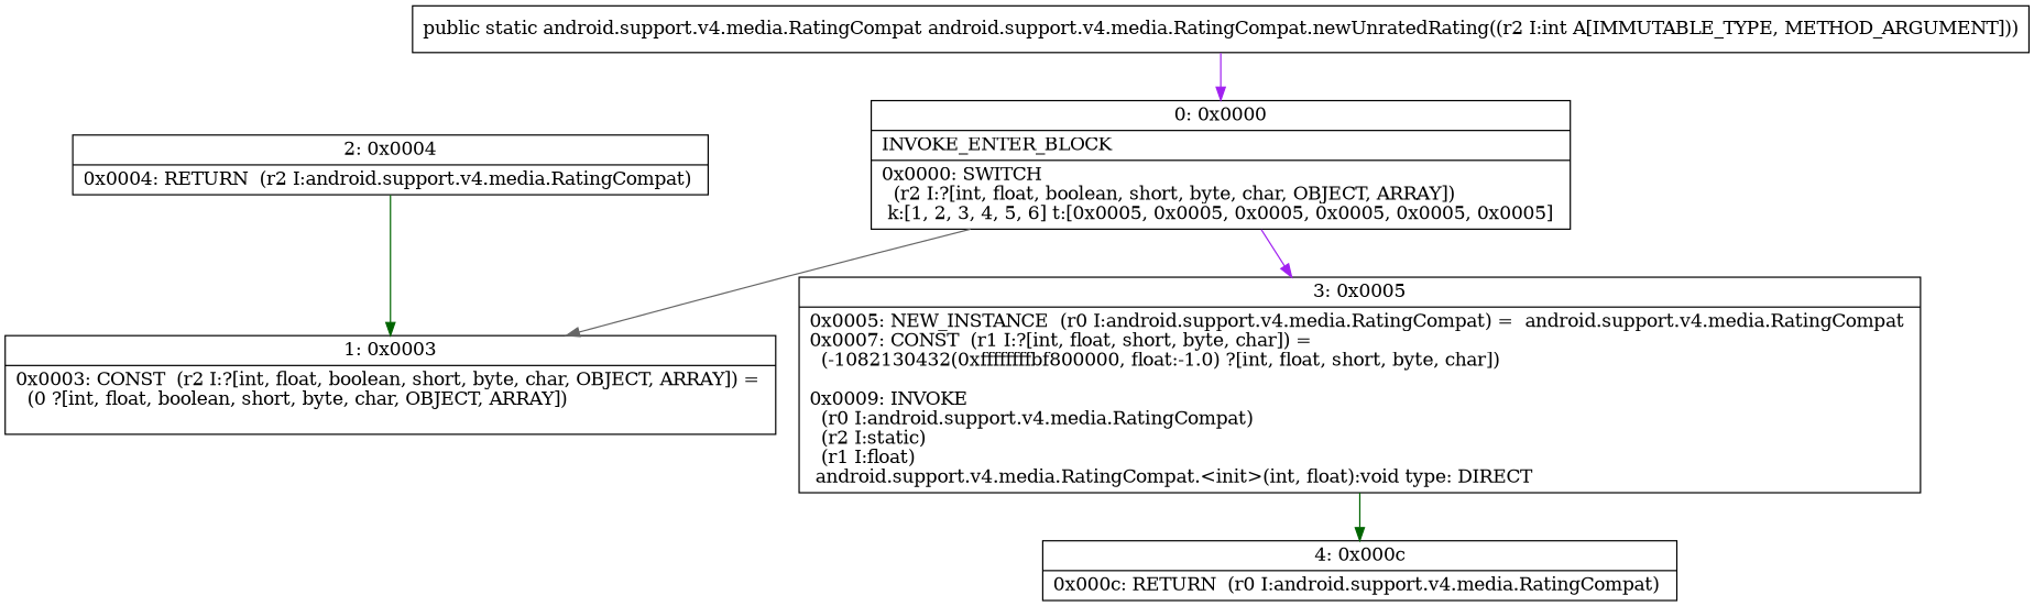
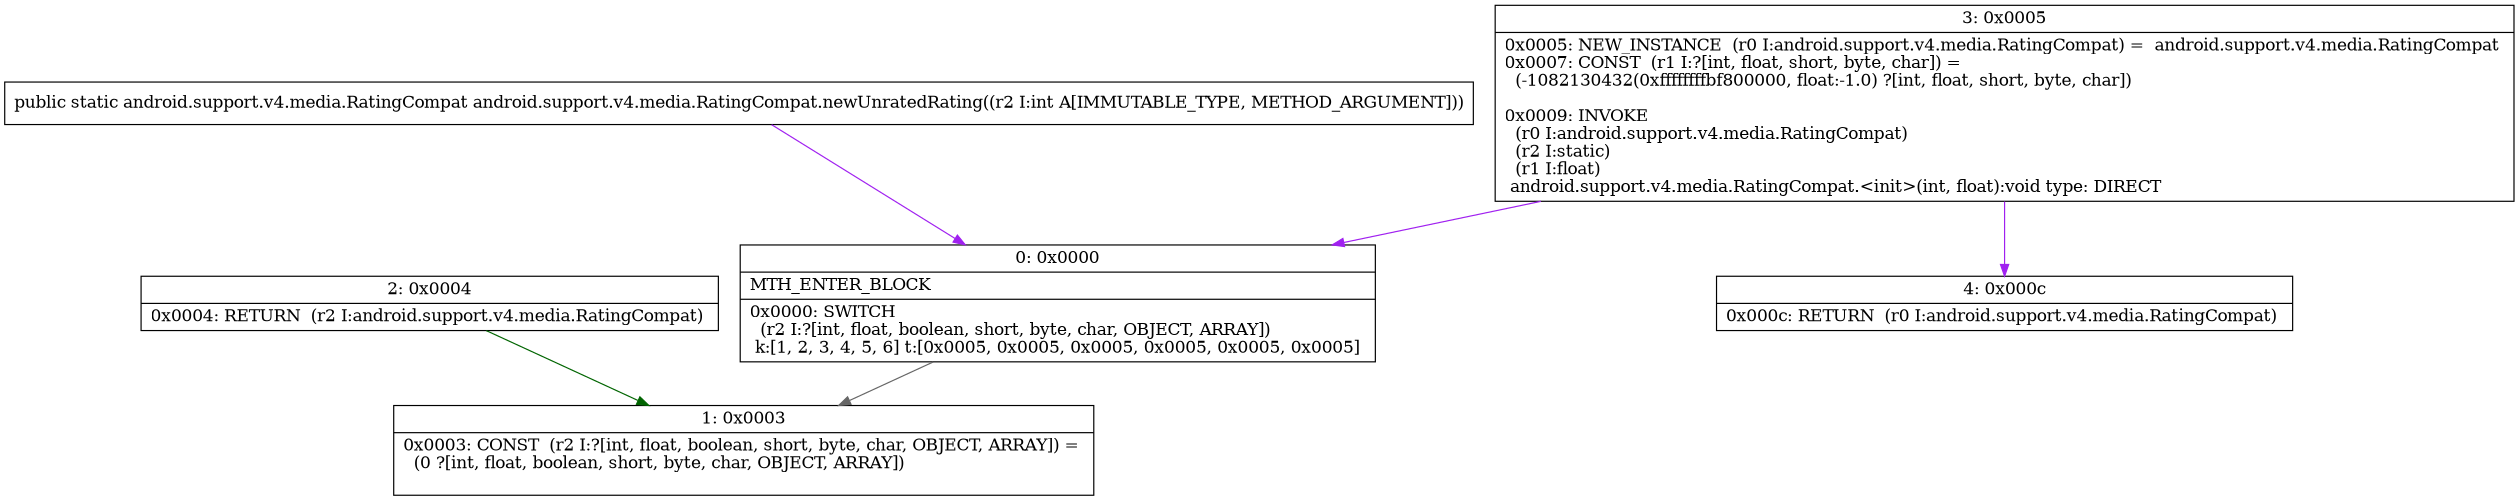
  digraph {
    node [shape=record]
    edge [color=purple]
-   n1 [label="{0\:\ 0x0000|INVOKE_ENTER_BLOCK\l|0x0000: SWITCH  \l  (r2 I:?[int, float, boolean, short, byte, char, OBJECT, ARRAY])\l k:[1, 2, 3, 4, 5, 6] t:[0x0005, 0x0005, 0x0005, 0x0005, 0x0005, 0x0005] \l}"]
+   n1 [label="{0\:\ 0x0000|MTH_ENTER_BLOCK\l|0x0000: SWITCH  \l  (r2 I:?[int, float, boolean, short, byte, char, OBJECT, ARRAY])\l k:[1, 2, 3, 4, 5, 6] t:[0x0005, 0x0005, 0x0005, 0x0005, 0x0005, 0x0005] \l}"]
    n2 [label="{1\:\ 0x0003|0x0003: CONST  (r2 I:?[int, float, boolean, short, byte, char, OBJECT, ARRAY]) = \l  (0 ?[int, float, boolean, short, byte, char, OBJECT, ARRAY])\l \l}"]
    n3 [label="{3\:\ 0x0005|0x0005: NEW_INSTANCE  (r0 I:android.support.v4.media.RatingCompat) =  android.support.v4.media.RatingCompat \l0x0007: CONST  (r1 I:?[int, float, short, byte, char]) = \l  (\-1082130432(0xffffffffbf800000, float:\-1.0) ?[int, float, short, byte, char])\l \l0x0009: INVOKE  \l  (r0 I:android.support.v4.media.RatingCompat)\l  (r2 I:static)\l  (r1 I:float)\l android.support.v4.media.RatingCompat.\<init\>(int, float):void type: DIRECT \l}"]
    n4 [label="{4\:\ 0x000c|0x000c: RETURN  (r0 I:android.support.v4.media.RatingCompat) \l}"]
    n5 [label="{2\:\ 0x0004|0x0004: RETURN  (r2 I:android.support.v4.media.RatingCompat) \l}"]
    n6 [label="{public static android.support.v4.media.RatingCompat android.support.v4.media.RatingCompat.newUnratedRating((r2 I:int A[IMMUTABLE_TYPE, METHOD_ARGUMENT])) }"]
    n1 -> n2 [color=gray40]
-   n1 -> n3
-   n3 -> n4 [color=darkgreen]
+   n3 -> n1
+   n3 -> n4
    n5 -> n2 [color=darkgreen]
    n6 -> n1
  }
